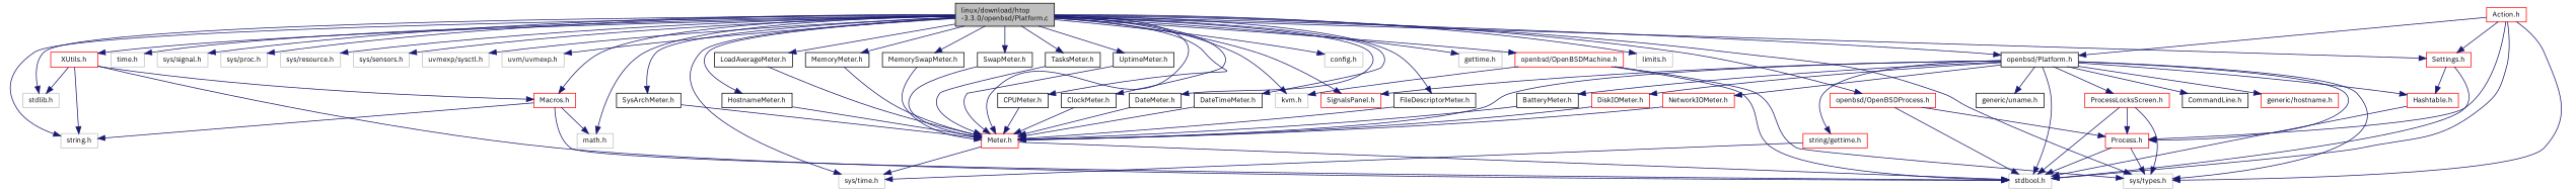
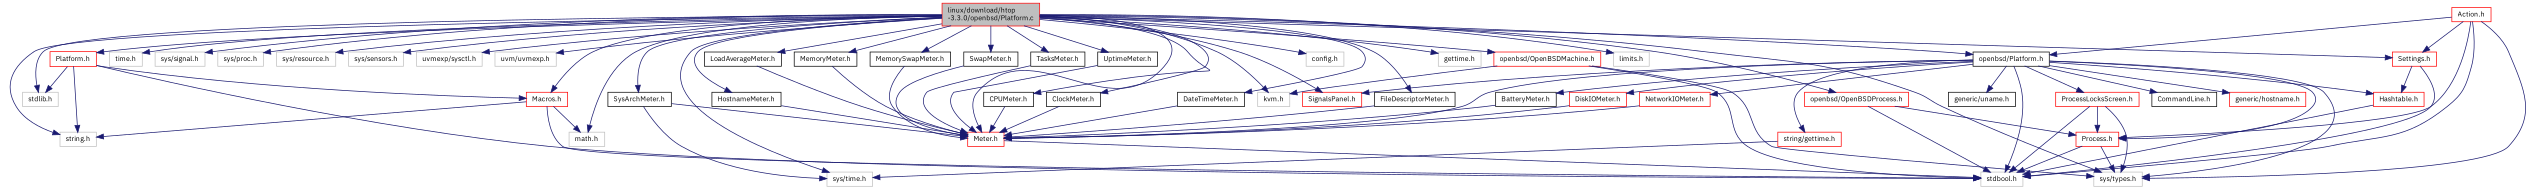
  digraph {
    fontname="IBM Plex Sans"
    node [color=black fillcolor=white fontname="IBM Plex Sans" fontsize=10 shape=record style=filled]
    edge [color=midnightblue fontname="IBM Plex Sans" fontsize=10 labelfontname=Helvetica labelfontsize=10 style=solid]
-   n1 [fillcolor=grey75 fontcolor=black height=0.2 label="linux/download/htop\l-3.3.0/openbsd/Platform.c" width=0.4]
+   n1 [color=red fillcolor=grey75 fontcolor=black height=0.2 label="linux/download/htop\l-3.3.0/openbsd/Platform.c" width=0.4]
    n2 [color=grey75 height=0.2 label="config.h" width=0.4]
    n3 [height=0.2 label="openbsd/Platform.h" width=0.4]
    n4 [color=grey75 height=0.2 label="sys/types.h" width=0.4]
    n5 [color=red height=0.2 label="Settings.h" width=0.4]
    n6 [color=red height=0.2 label="Meter.h" width=0.4]
    n7 [color=grey75 height=0.2 label="sys/time.h" width=0.4]
    n8 [color=red height=0.2 label="SignalsPanel.h" width=0.4]
    n9 [color=grey75 height=0.2 label="gettime.h" width=0.4]
    n10 [color=grey75 height=0.2 label="kvm.h" width=0.4]
    n11 [color=grey75 height=0.2 label="limits.h" width=0.4]
    n12 [color=grey75 height=0.2 label="math.h" width=0.4]
    n13 [color=grey75 height=0.2 label="stdlib.h" width=0.4]
    n14 [color=grey75 height=0.2 label="string.h" width=0.4]
    n15 [color=grey75 height=0.2 label="time.h" width=0.4]
    n16 [color=grey75 height=0.2 label="sys/signal.h" width=0.4]
    n17 [color=grey75 height=0.2 label="sys/proc.h" width=0.4]
    n18 [color=grey75 height=0.2 label="sys/resource.h" width=0.4]
    n19 [color=grey75 height=0.2 label="sys/sensors.h" width=0.4]
    n20 [color=grey75 height=0.2 label="uvmexp/sysctl.h" width=0.4]
    n21 [color=grey75 height=0.2 label="uvm/uvmexp.h" width=0.4]
    n22 [height=0.2 label="CPUMeter.h" width=0.4]
    n23 [height=0.2 label="ClockMeter.h" width=0.4]
-   n24 [height=0.2 label="DateMeter.h" width=0.4]
    n25 [height=0.2 label="DateTimeMeter.h" width=0.4]
    n26 [height=0.2 label="FileDescriptorMeter.h" width=0.4]
    n27 [height=0.2 label="HostnameMeter.h" width=0.4]
    n28 [height=0.2 label="LoadAverageMeter.h" width=0.4]
    n29 [color=red height=0.2 label="Macros.h" width=0.4]
    n30 [height=0.2 label="MemoryMeter.h" width=0.4]
    n31 [height=0.2 label="MemorySwapMeter.h" width=0.4]
    n32 [height=0.2 label="SwapMeter.h" width=0.4]
    n33 [height=0.2 label="SysArchMeter.h" width=0.4]
    n34 [height=0.2 label="TasksMeter.h" width=0.4]
    n35 [height=0.2 label="UptimeMeter.h" width=0.4]
-   n36 [color=red height=0.2 label="XUtils.h" width=0.4]
+   n36 [color=red height=0.2 label="Platform.h" width=0.4]
    n37 [color=red height=0.2 label="openbsd/OpenBSDMachine.h" width=0.4]
    n38 [color=red height=0.2 label="openbsd/OpenBSDProcess.h" width=0.4]
    n39 [color=grey75 height=0.2 label="stdbool.h" width=0.4]
    n40 [color=red height=0.2 label="Process.h" width=0.4]
    n41 [color=red height=0.2 label="Hashtable.h" width=0.4]
    n42 [height=0.2 label="BatteryMeter.h" width=0.4]
    n43 [color=red height=0.2 label="DiskIOMeter.h" width=0.4]
    n44 [color=red height=0.2 label="NetworkIOMeter.h" width=0.4]
    n45 [color=red height=0.2 label="ProcessLocksScreen.h" width=0.4]
    n46 [height=0.2 label="CommandLine.h" width=0.4]
    n47 [color=red height=0.2 label="string/gettime.h" width=0.4]
    n48 [color=red height=0.2 label="generic/hostname.h" width=0.4]
    n49 [height=0.2 label="generic/uname.h" width=0.4]
    n50 [color=red height=0.2 label="Action.h" width=0.4]
    n1 -> n2
    n1 -> n3
    n1 -> n4
    n1 -> n5
    n1 -> n6
    n1 -> n7
    n1 -> n8
    n1 -> n9
    n1 -> n10
    n1 -> n11
    n1 -> n12
    n1 -> n13
    n1 -> n14
    n1 -> n15
    n1 -> n16
    n1 -> n17
    n1 -> n18
    n1 -> n19
    n1 -> n20
    n1 -> n21
    n1 -> n22
    n1 -> n23
-   n1 -> n24
    n1 -> n25
    n1 -> n26
    n1 -> n27
    n1 -> n28
    n1 -> n29
    n1 -> n30
    n1 -> n31
    n1 -> n32
    n1 -> n33
    n1 -> n34
    n1 -> n35
    n1 -> n36
    n1 -> n37
    n1 -> n38
    n3 -> n4
    n3 -> n6
    n3 -> n8
    n3 -> n39
    n3 -> n40
    n3 -> n41
    n3 -> n42
    n3 -> n43
    n3 -> n44
    n3 -> n45
    n3 -> n46
    n3 -> n47
    n3 -> n48
    n3 -> n49
    n5 -> n39
    n5 -> n41
-   n6 -> n7
+   n33 -> n7
    n6 -> n39
    n22 -> n6
    n23 -> n6
-   n24 -> n6
    n25 -> n6
    n26 -> n6
    n27 -> n6
    n28 -> n6
    n29 -> n12
    n29 -> n14
    n29 -> n39
    n30 -> n6
    n31 -> n6
    n32 -> n6
    n33 -> n6
    n34 -> n6
    n35 -> n6
    n36 -> n13
    n36 -> n14
    n36 -> n29
    n36 -> n39
    n37 -> n4
    n37 -> n10
    n37 -> n39
    n38 -> n39
    n38 -> n40
    n40 -> n4
    n40 -> n39
    n41 -> n39
    n42 -> n6
    n43 -> n6
    n44 -> n6
    n45 -> n4
    n45 -> n39
    n45 -> n40
    n47 -> n7
    n50 -> n3
    n50 -> n4
    n50 -> n5
    n50 -> n39
    n50 -> n40
  }
